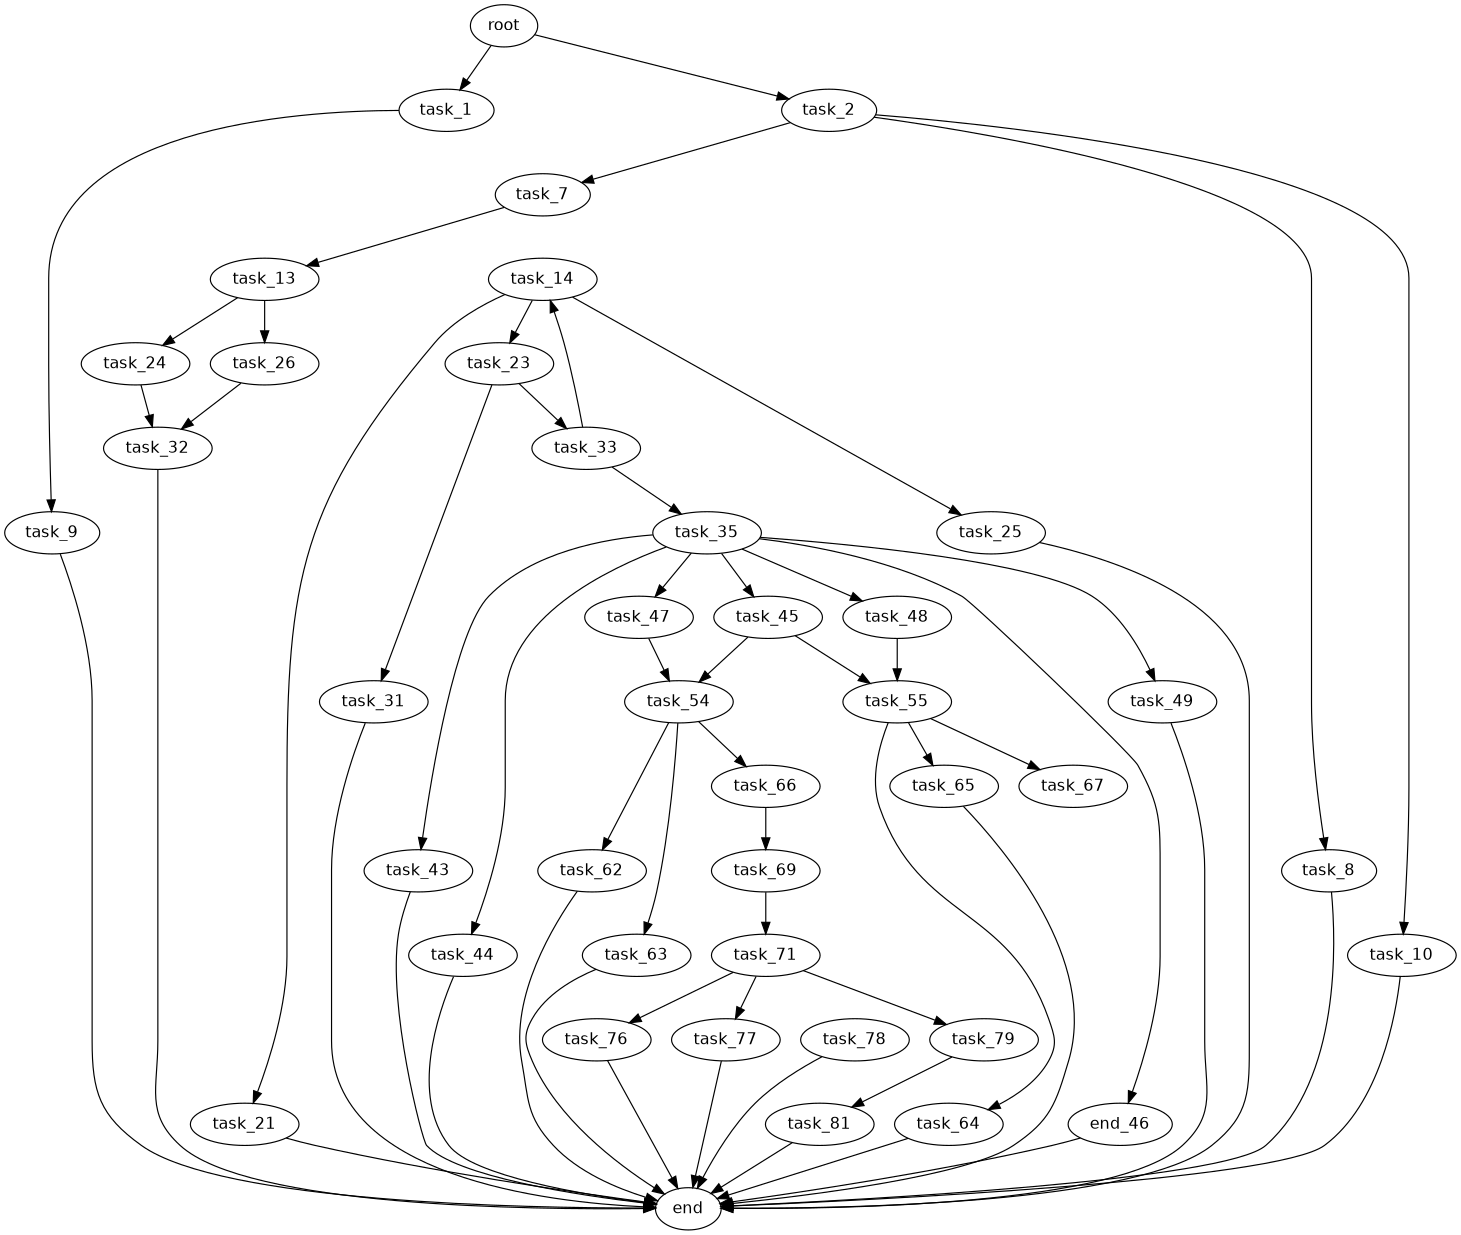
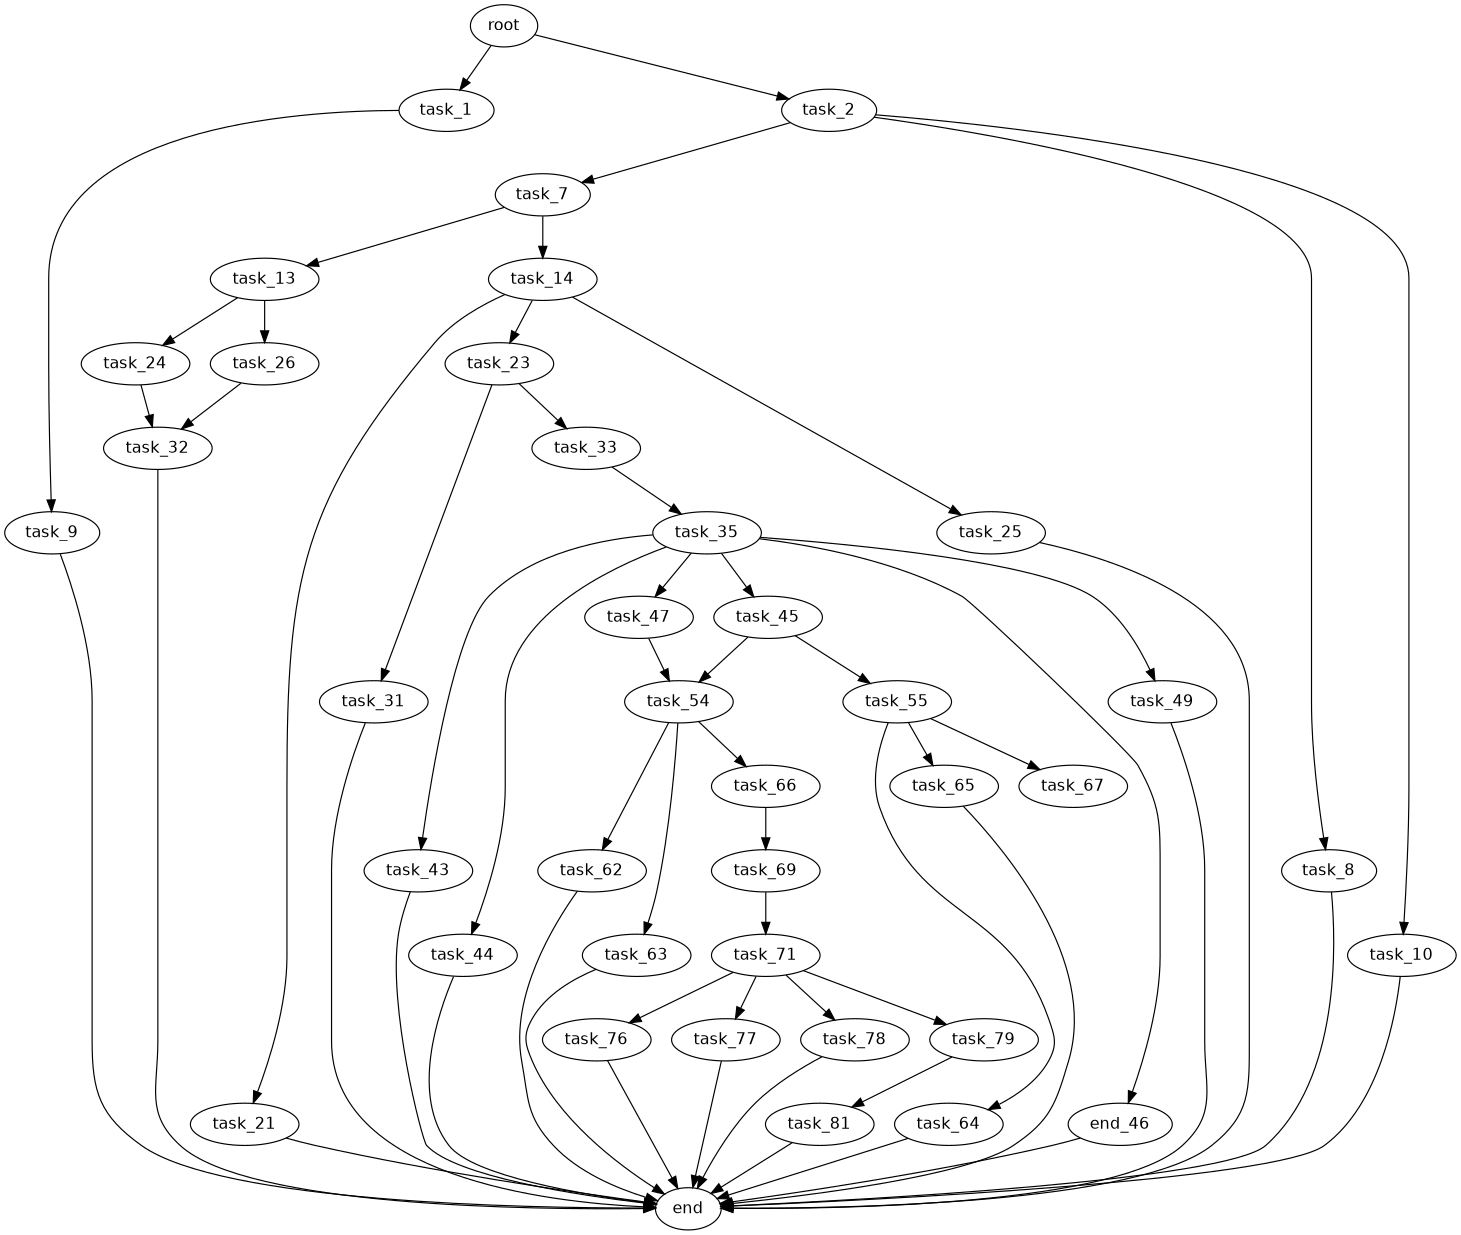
  digraph {
    fontname="DejaVu Sans"
    node [fontname="DejaVu Sans"]
    edge [fontname="DejaVu Sans"]
    root
    task_1
    task_2
    task_9
    task_7
    task_8
    task_10
    end
    task_13
    task_14
    task_24
    task_26
    task_21
    task_23
    task_25
    task_32
    task_31
    task_33
    task_35
    task_43
    task_44
    task_45
    n23 [label=end_46]
    task_47
-   task_48
    task_49
    task_54
    task_55
    task_62
    task_63
    task_66
    task_64
    task_65
    task_67
    task_69
    task_71
    task_76
    task_77
    task_78
    task_79
    task_81
    root -> task_1
    root -> task_2
    task_1 -> task_9
    task_2 -> task_7
    task_2 -> task_8
    task_2 -> task_10
    task_9 -> end
    task_7 -> task_13
-   task_33 -> task_14
+   task_7 -> task_14
    task_8 -> end
    task_10 -> end
    task_13 -> task_24
    task_13 -> task_26
    task_14 -> task_21
    task_14 -> task_23
    task_14 -> task_25
    task_24 -> task_32
    task_26 -> task_32
    task_21 -> end
    task_23 -> task_31
    task_23 -> task_33
    task_25 -> end
    task_32 -> end
    task_31 -> end
    task_33 -> task_35
    task_35 -> task_43
    task_35 -> task_44
    task_35 -> task_45
    task_35 -> n23
    task_35 -> task_47
-   task_35 -> task_48
    task_35 -> task_49
    task_43 -> end
    task_44 -> end
    task_45 -> task_54
    task_45 -> task_55
    n23 -> end
    task_47 -> task_54
-   task_48 -> task_55
    task_49 -> end
    task_54 -> task_62
    task_54 -> task_63
    task_54 -> task_66
    task_55 -> task_64
    task_55 -> task_65
    task_55 -> task_67
    task_62 -> end
    task_63 -> end
    task_66 -> task_69
    task_64 -> end
    task_65 -> end
    task_69 -> task_71
    task_71 -> task_76
    task_71 -> task_77
+   task_71 -> task_78
    task_71 -> task_79
    task_76 -> end
    task_77 -> end
    task_78 -> end
    task_79 -> task_81
    task_81 -> end
  }
